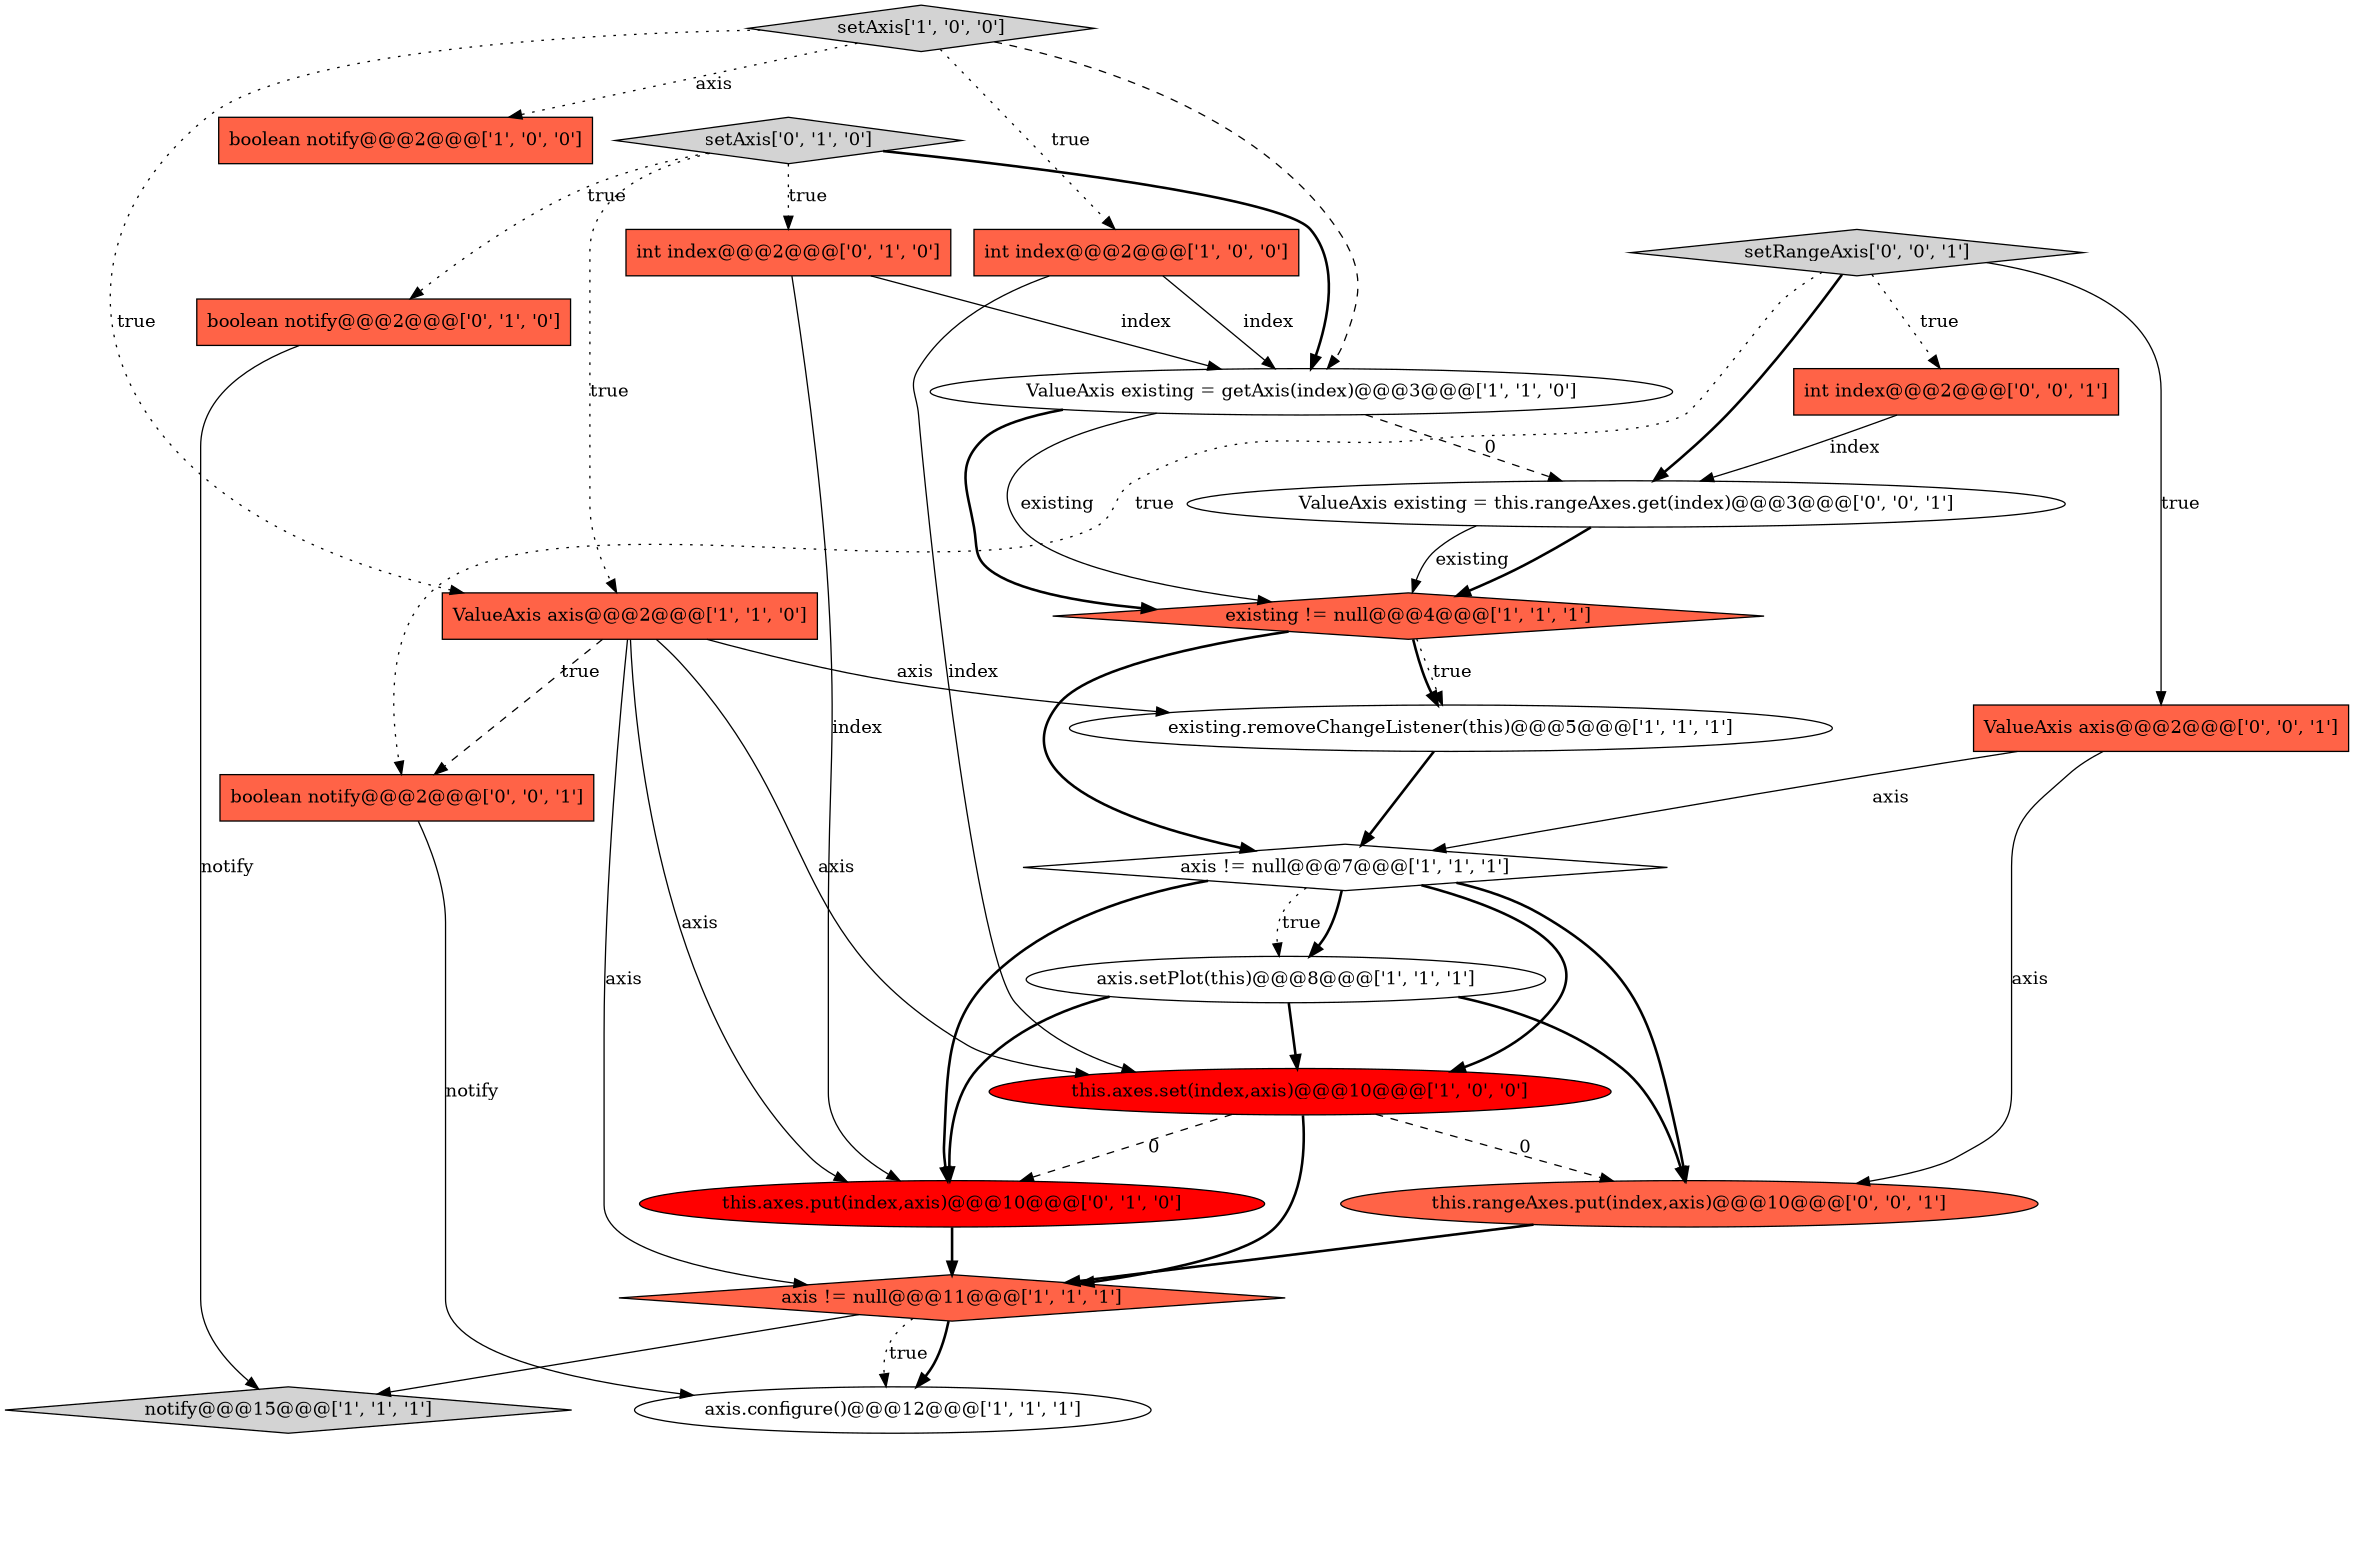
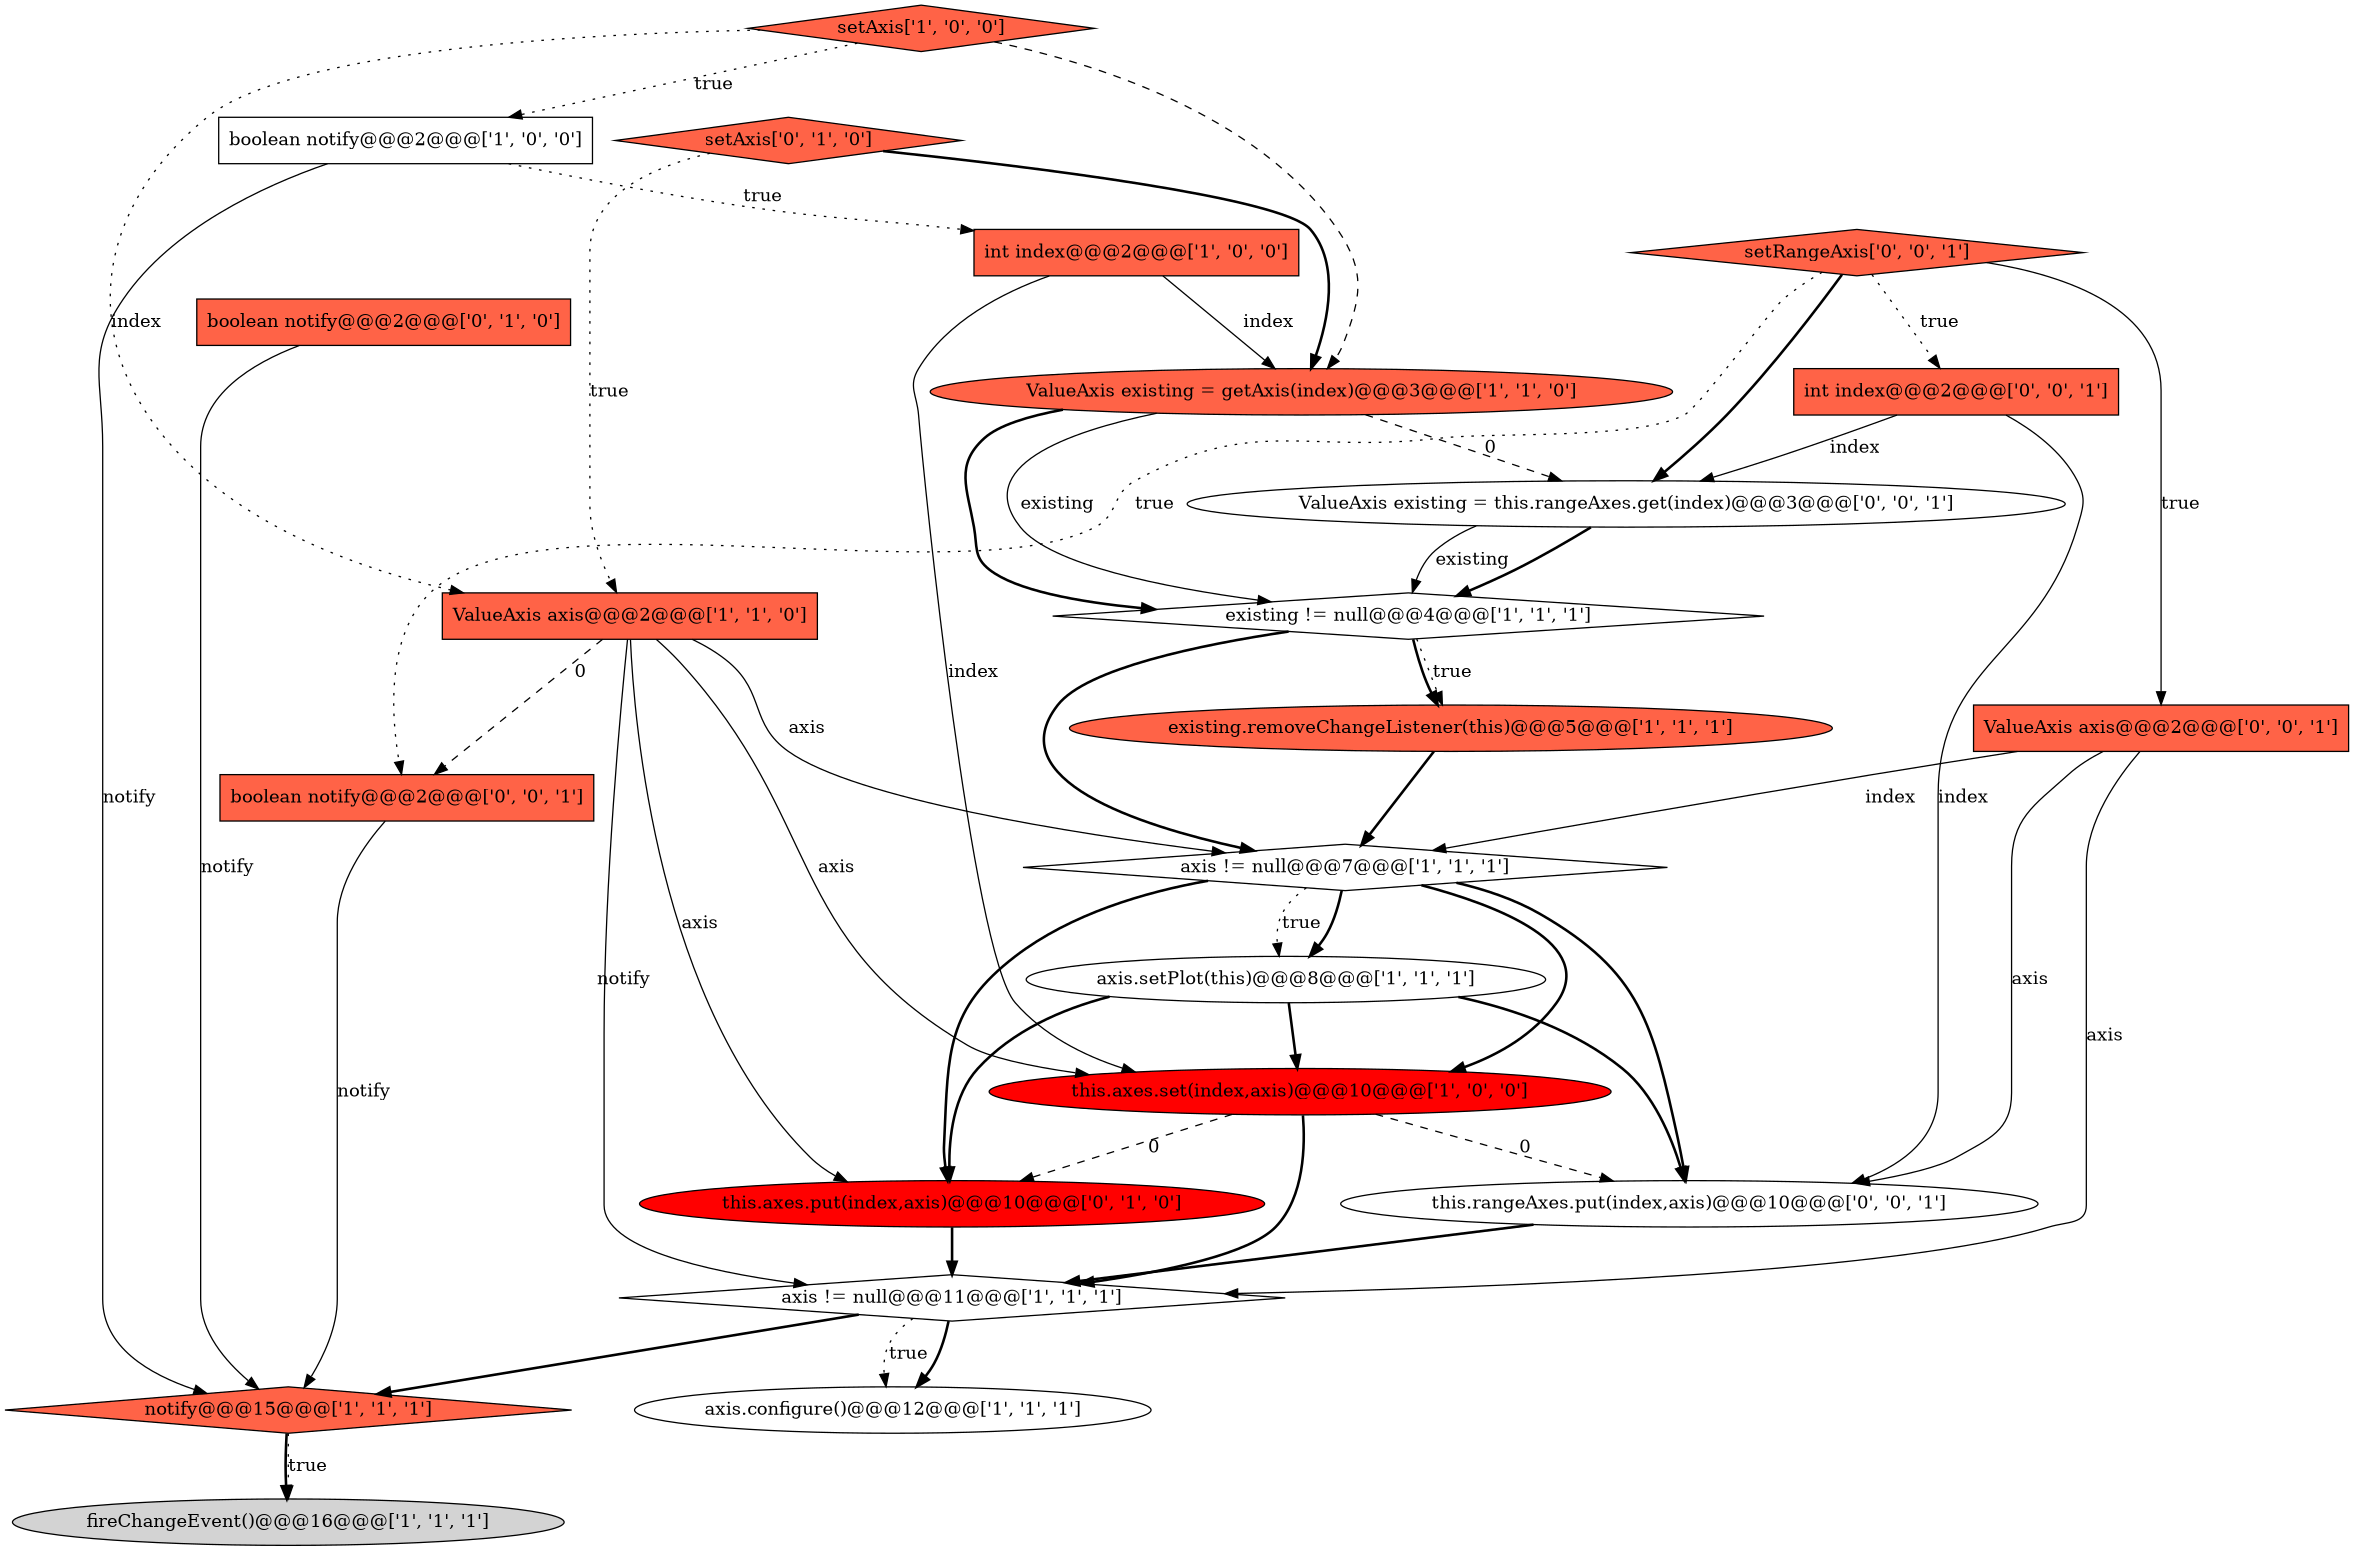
  digraph {
    node [fillcolor=white shape=ellipse style=filled]
    edge [style=bold]
-   n1 [fillcolor=tomato label="boolean notify@@@2@@@['1', '0', '0']" shape=box]
-   n2 [fillcolor=lightgray label="notify@@@15@@@['1', '1', '1']" shape=diamond]
-   n4 [fillcolor=lightgray label="setAxis['0', '1', '0']" shape=diamond]
-   n5 [fillcolor=tomato label="int index@@@2@@@['0', '1', '0']" shape=box]
-   n6 [label="ValueAxis existing = getAxis(index)@@@3@@@['1', '1', '0']"]
+   n1 [label="boolean notify@@@2@@@['1', '0', '0']" shape=box]
+   n2 [fillcolor=tomato label="notify@@@15@@@['1', '1', '1']" shape=diamond]
+   n3 [fillcolor=lightgray label="fireChangeEvent()@@@16@@@['1', '1', '1']"]
+   n4 [fillcolor=tomato label="setAxis['0', '1', '0']" shape=diamond]
+   n6 [fillcolor=tomato label="ValueAxis existing = getAxis(index)@@@3@@@['1', '1', '0']"]
    n7 [fillcolor=tomato label="ValueAxis axis@@@2@@@['1', '1', '0']" shape=box]
    n8 [fillcolor=tomato label="boolean notify@@@2@@@['0', '1', '0']" shape=box]
    n9 [fillcolor=red label="this.axes.put(index,axis)@@@10@@@['0', '1', '0']"]
    n10 [label="ValueAxis existing = this.rangeAxes.get(index)@@@3@@@['0', '0', '1']"]
-   n11 [fillcolor=tomato label="existing != null@@@4@@@['1', '1', '1']" shape=diamond]
-   n12 [fillcolor=tomato label="axis != null@@@11@@@['1', '1', '1']" shape=diamond]
+   n11 [label="existing != null@@@4@@@['1', '1', '1']" shape=diamond]
+   n12 [label="axis != null@@@11@@@['1', '1', '1']" shape=diamond]
    n13 [label="axis != null@@@7@@@['1', '1', '1']" shape=diamond]
    n14 [fillcolor=tomato label="boolean notify@@@2@@@['0', '0', '1']" shape=box]
    n15 [fillcolor=red label="this.axes.set(index,axis)@@@10@@@['1', '0', '0']"]
    n16 [label="axis.configure()@@@12@@@['1', '1', '1']"]
-   n17 [label="existing.removeChangeListener(this)@@@5@@@['1', '1', '1']"]
-   n18 [fillcolor=tomato label="this.rangeAxes.put(index,axis)@@@10@@@['0', '0', '1']"]
+   n17 [fillcolor=tomato label="existing.removeChangeListener(this)@@@5@@@['1', '1', '1']"]
+   n18 [label="this.rangeAxes.put(index,axis)@@@10@@@['0', '0', '1']"]
    n19 [label="axis.setPlot(this)@@@8@@@['1', '1', '1']"]
-   n20 [fillcolor=lightgray label="setRangeAxis['0', '0', '1']" shape=diamond]
+   n20 [fillcolor=tomato label="setRangeAxis['0', '0', '1']" shape=diamond]
    n21 [fillcolor=tomato label="ValueAxis axis@@@2@@@['0', '0', '1']" shape=box]
    n22 [fillcolor=tomato label="int index@@@2@@@['0', '0', '1']" shape=box]
-   n23 [fillcolor=lightgray label="setAxis['1', '0', '0']" shape=diamond]
+   n23 [fillcolor=tomato label="setAxis['1', '0', '0']" shape=diamond]
    n24 [fillcolor=tomato label="int index@@@2@@@['1', '0', '0']" shape=box]
-   n4 -> n5 [label=true style=dotted]
+   n1 -> n2 [label=notify style=solid]
+   n2 -> n3
+   n2 -> n3 [label=true style=dotted]
    n4 -> n6
    n4 -> n7 [label=true style=dotted]
-   n4 -> n8 [label=true style=dotted]
-   n5 -> n6 [label=index style=solid]
-   n5 -> n9 [label=index style=solid]
    n6 -> n10 [label=0 style=dashed]
    n6 -> n11
    n6 -> n11 [label=existing style=solid]
    n7 -> n9 [label=axis style=solid]
-   n7 -> n12 [label=axis style=solid]
-   n7 -> n17 [label=axis style=solid]
-   n7 -> n14 [label=true style=dashed]
+   n7 -> n12 [label=notify style=solid]
+   n7 -> n13 [label=axis style=solid]
+   n7 -> n14 [label=0 style=dashed]
    n7 -> n15 [label=axis style=solid]
    n8 -> n2 [label=notify style=solid]
    n9 -> n12
    n10 -> n11
    n10 -> n11 [label=existing style=solid]
    n11 -> n13
    n11 -> n17
    n11 -> n17 [label=true style=dotted]
-   n12 -> n2 [style=solid]
+   n12 -> n2
    n12 -> n16
    n12 -> n16 [label=true style=dotted]
    n13 -> n9
    n13 -> n15
    n13 -> n18
    n13 -> n19
    n13 -> n19 [label=true style=dotted]
-   n14 -> n16 [label=notify style=solid]
+   n14 -> n2 [label=notify style=solid]
    n15 -> n9 [label=0 style=dashed]
    n15 -> n12
    n15 -> n18 [label=0 style=dashed]
    n17 -> n13
    n18 -> n12
    n19 -> n9
    n19 -> n15
    n19 -> n18
    n20 -> n10
    n20 -> n14 [label=true style=dotted]
    n20 -> n21 [label=true style=solid]
    n20 -> n22 [label=true style=dotted]
-   n21 -> n13 [label=axis style=solid]
+   n21 -> n12 [label=axis style=solid]
+   n21 -> n13 [label=index style=solid]
    n21 -> n18 [label=axis style=solid]
    n22 -> n10 [label=index style=solid]
-   n23 -> n1 [label=axis style=dotted]
+   n22 -> n18 [label=index style=solid]
+   n23 -> n1 [label=true style=dotted]
    n23 -> n6 [style=dashed]
-   n23 -> n7 [label=true style=dotted]
-   n23 -> n24 [label=true style=dotted]
+   n23 -> n7 [label=index style=dotted]
+   n1 -> n24 [label=true style=dotted]
    n24 -> n6 [label=index style=solid]
    n24 -> n15 [label=index style=solid]
  }
